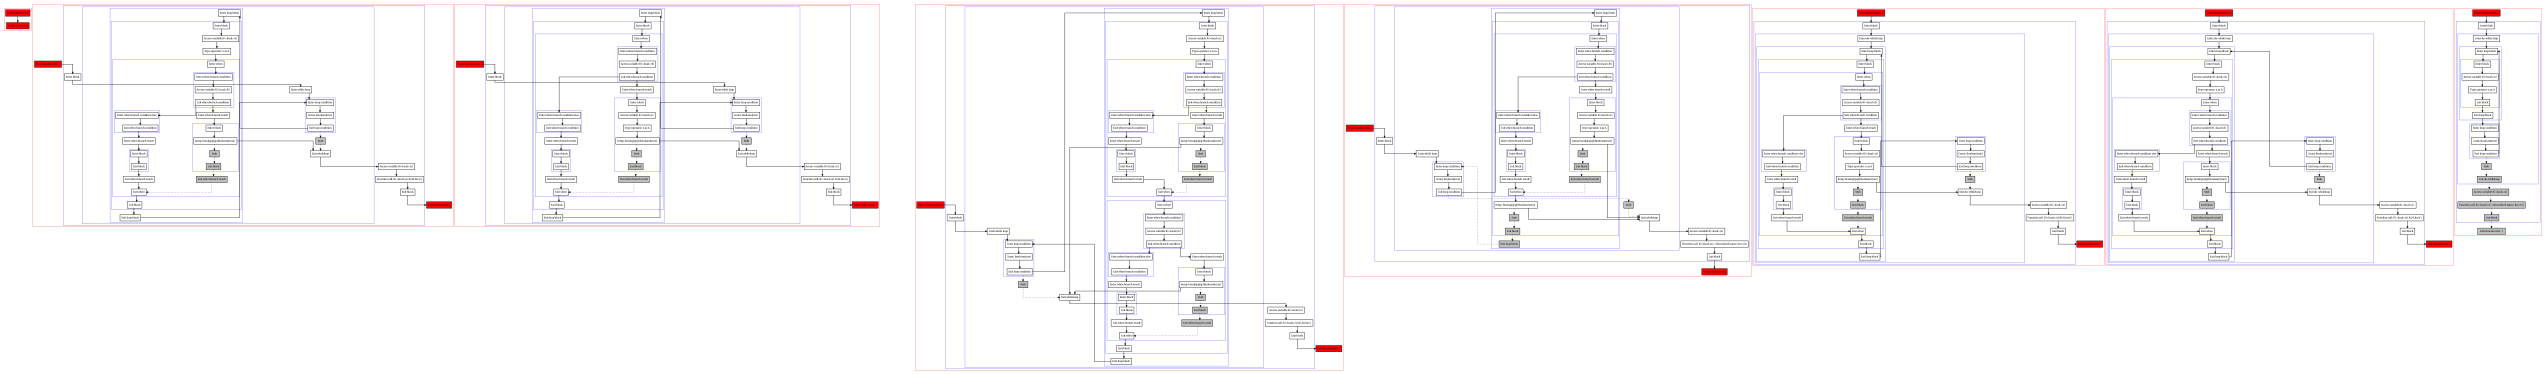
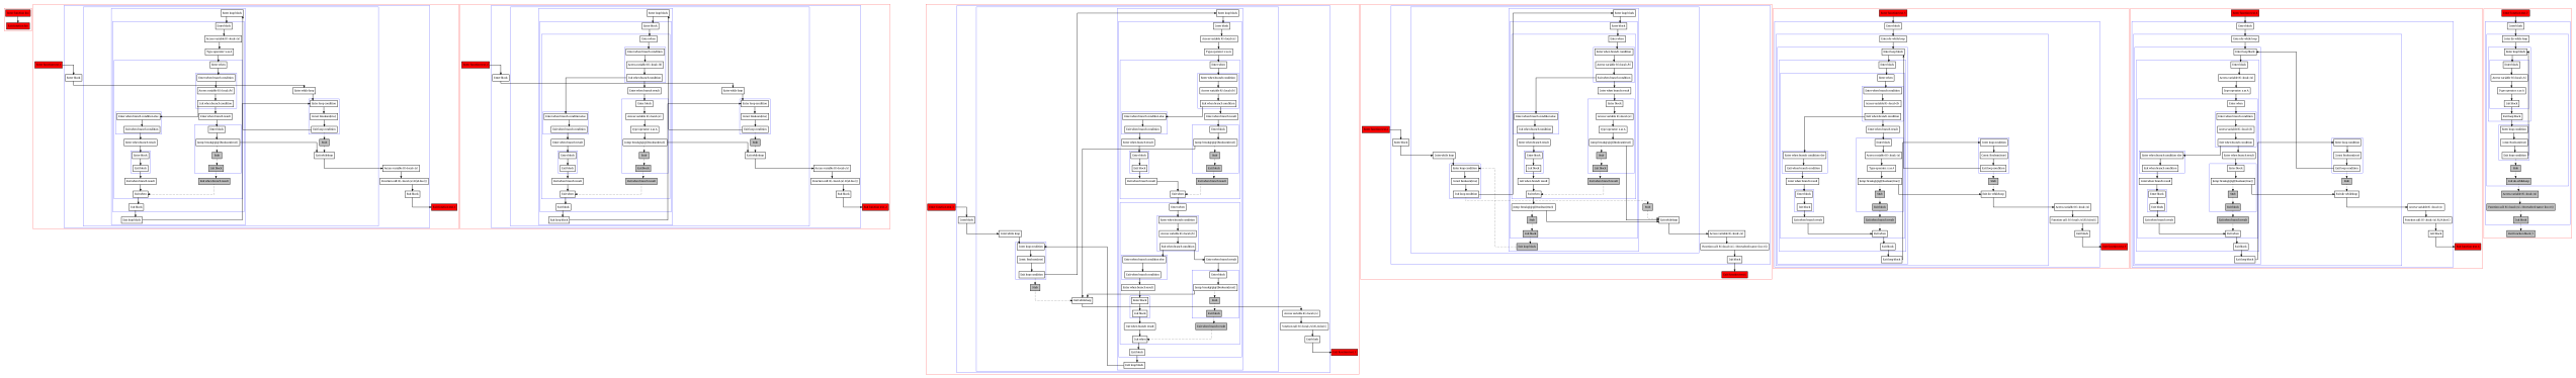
  digraph {
    nodesep=3
    splines=ortho
    fontname=Merriweather
    node [penwidth=2 shape=box fontname=Merriweather]
    edge [penwidth=2 fontname=Merriweather]
    n1 [fillcolor=red label="Enter function foo" style=filled]
    n2 [fillcolor=red label="Exit function foo" style=filled]
    n3 [label="Enter loop condition"]
    n4 [label="Const: Boolean(true)"]
    n5 [label="Exit loop condition"]
    n6 [label="Enter when branch condition "]
    n7 [label="Access variable R|<local>/b|"]
    n8 [label="Exit when branch condition"]
    n9 [label="Enter when branch condition else"]
    n10 [label="Exit when branch condition"]
    n11 [label="Enter block"]
    n12 [label="Exit block"]
    n13 [label="Enter block"]
    n14 [label="Jump: break@@@[Boolean(true)] "]
    n15 [fillcolor=gray label=Stub style=filled]
    n16 [fillcolor=gray label="Exit block" style=filled]
    n17 [label="Enter when"]
    n18 [label="Enter when branch result"]
    n19 [label="Exit when branch result"]
    n20 [label="Enter when branch result"]
    n21 [fillcolor=gray label="Exit when branch result" style=filled]
    n22 [label="Exit when"]
    n23 [label="Enter block"]
    n24 [label="Access variable R|<local>/x|"]
    n25 [label="Type operator: x as A"]
    n26 [label="Exit block"]
    n27 [label="Enter loop block"]
    n28 [label="Exit loop block"]
    n29 [label="Enter while loop"]
    n30 [fillcolor=gray label=Stub style=filled]
    n31 [label="Exit whileloop"]
    n32 [label="Enter block"]
    n33 [label="Access variable R|<local>/x|"]
    n34 [label="Function call: R|<local>/x|.R|/A.foo|()"]
    n35 [label="Exit block"]
    n36 [fillcolor=red label="Enter function test_1" style=filled]
    n37 [fillcolor=red label="Exit function test_1" style=filled]
    n38 [label="Enter loop condition"]
    n39 [label="Const: Boolean(true)"]
    n40 [label="Exit loop condition"]
    n41 [label="Enter when branch condition "]
    n42 [label="Access variable R|<local>/b|"]
    n43 [label="Exit when branch condition"]
    n44 [label="Enter when branch condition else"]
    n45 [label="Exit when branch condition"]
    n46 [label="Enter block"]
    n47 [label="Exit block"]
    n48 [label="Enter block"]
    n49 [label="Access variable R|<local>/x|"]
    n50 [label="Type operator: x as A"]
    n51 [label="Jump: break@@@[Boolean(true)] "]
    n52 [fillcolor=gray label=Stub style=filled]
    n53 [fillcolor=gray label="Exit block" style=filled]
    n54 [label="Enter when"]
    n55 [label="Enter when branch result"]
    n56 [label="Exit when branch result"]
    n57 [label="Enter when branch result"]
    n58 [fillcolor=gray label="Exit when branch result" style=filled]
    n59 [label="Exit when"]
    n60 [label="Enter block"]
    n61 [label="Exit block"]
    n62 [label="Enter loop block"]
    n63 [label="Exit loop block"]
    n64 [label="Enter while loop"]
    n65 [fillcolor=gray label=Stub style=filled]
    n66 [label="Exit whileloop"]
    n67 [label="Enter block"]
    n68 [label="Access variable R|<local>/x|"]
    n69 [label="Function call: R|<local>/x|.R|/A.foo|()"]
    n70 [label="Exit block"]
    n71 [fillcolor=red label="Enter function test_2" style=filled]
    n72 [fillcolor=red label="Exit function test_2" style=filled]
    n73 [label="Enter loop condition"]
    n74 [label="Const: Boolean(true)"]
    n75 [label="Exit loop condition"]
    n76 [label="Enter when branch condition "]
    n77 [label="Access variable R|<local>/b|"]
    n78 [label="Exit when branch condition"]
    n79 [label="Enter when branch condition else"]
    n80 [label="Exit when branch condition"]
    n81 [label="Enter block"]
    n82 [label="Exit block"]
    n83 [label="Enter block"]
    n84 [label="Jump: break@@@[Boolean(true)] "]
    n85 [fillcolor=gray label=Stub style=filled]
    n86 [fillcolor=gray label="Exit block" style=filled]
    n87 [label="Enter when"]
    n88 [label="Enter when branch result"]
    n89 [label="Exit when branch result"]
    n90 [label="Enter when branch result"]
    n91 [fillcolor=gray label="Exit when branch result" style=filled]
    n92 [label="Exit when"]
    n93 [label="Enter when branch condition "]
    n94 [label="Access variable R|<local>/b|"]
    n95 [label="Exit when branch condition"]
    n96 [label="Enter when branch condition else"]
    n97 [label="Exit when branch condition"]
    n98 [label="Enter block"]
    n99 [label="Exit block"]
    n100 [label="Enter block"]
    n101 [label="Jump: break@@@[Boolean(true)] "]
    n102 [fillcolor=gray label=Stub style=filled]
    n103 [fillcolor=gray label="Exit block" style=filled]
    n104 [label="Enter when"]
    n105 [label="Enter when branch result"]
    n106 [label="Exit when branch result"]
    n107 [label="Enter when branch result"]
    n108 [fillcolor=gray label="Exit when branch result" style=filled]
    n109 [label="Exit when"]
    n110 [label="Enter block"]
    n111 [label="Access variable R|<local>/x|"]
    n112 [label="Type operator: x as A"]
    n113 [label="Exit block"]
    n114 [label="Enter loop block"]
    n115 [label="Exit loop block"]
    n116 [label="Enter while loop"]
    n117 [fillcolor=gray label=Stub style=filled]
    n118 [label="Exit whileloop"]
    n119 [label="Enter block"]
    n120 [label="Access variable R|<local>/x|"]
    n121 [label="Function call: R|<local>/x|.R|/A.foo|()"]
    n122 [label="Exit block"]
    n123 [fillcolor=red label="Enter function test_3" style=filled]
    n124 [fillcolor=red label="Exit function test_3" style=filled]
    n125 [label="Enter loop condition"]
    n126 [label="Const: Boolean(true)"]
    n127 [label="Exit loop condition"]
    n128 [label="Enter when branch condition "]
    n129 [label="Access variable R|<local>/b|"]
    n130 [label="Exit when branch condition"]
    n131 [label="Enter when branch condition else"]
    n132 [label="Exit when branch condition"]
    n133 [label="Enter block"]
    n134 [label="Exit block"]
    n135 [label="Enter block"]
    n136 [label="Access variable R|<local>/x|"]
    n137 [label="Type operator: x as A"]
    n138 [label="Jump: break@@@[Boolean(true)] "]
    n139 [fillcolor=gray label=Stub style=filled]
    n140 [fillcolor=gray label="Exit block" style=filled]
    n141 [label="Enter when"]
    n142 [label="Enter when branch result"]
    n143 [label="Exit when branch result"]
    n144 [label="Enter when branch result"]
    n145 [fillcolor=gray label="Exit when branch result" style=filled]
    n146 [label="Exit when"]
    n147 [label="Enter block"]
    n148 [label="Jump: break@@@[Boolean(true)] "]
    n149 [fillcolor=gray label=Stub style=filled]
    n150 [fillcolor=gray label="Exit block" style=filled]
    n151 [label="Enter loop block"]
    n152 [fillcolor=gray label="Exit loop block" style=filled]
    n153 [label="Enter while loop"]
    n154 [fillcolor=gray label=Stub style=filled]
    n155 [label="Exit whileloop"]
    n156 [label="Enter block"]
    n157 [label="Access variable R|<local>/x|"]
    n158 [label="Function call: R|<local>/x|.<Unresolved name: foo>#()"]
    n159 [label="Exit block"]
    n160 [fillcolor=red label="Enter function test_4" style=filled]
    n161 [fillcolor=red label="Exit function test_4" style=filled]
    n162 [label="Enter when branch condition "]
    n163 [label="Access variable R|<local>/b|"]
    n164 [label="Exit when branch condition"]
    n165 [label="Enter when branch condition else"]
    n166 [label="Exit when branch condition"]
    n167 [label="Enter block"]
    n168 [label="Exit block"]
    n169 [label="Enter block"]
    n170 [label="Access variable R|<local>/x|"]
    n171 [label="Type operator: x as A"]
    n172 [label="Jump: break@@@[Boolean(true)] "]
    n173 [fillcolor=gray label=Stub style=filled]
    n174 [fillcolor=gray label="Exit block" style=filled]
    n175 [label="Enter when"]
    n176 [label="Enter when branch result"]
    n177 [label="Exit when branch result"]
    n178 [label="Enter when branch result"]
    n179 [fillcolor=gray label="Exit when branch result" style=filled]
    n180 [label="Exit when"]
    n181 [label="Enter block"]
    n182 [label="Exit block"]
    n183 [label="Enter loop block"]
    n184 [label="Exit loop block"]
    n185 [label="Enter loop condition"]
    n186 [label="Const: Boolean(true)"]
    n187 [label="Exit loop condition"]
    n188 [label="Enter do-while loop"]
    n189 [fillcolor=gray label=Stub style=filled]
    n190 [label="Exit do-whileloop"]
    n191 [label="Enter block"]
    n192 [label="Access variable R|<local>/x|"]
    n193 [label="Function call: R|<local>/x|.R|/A.foo|()"]
    n194 [label="Exit block"]
    n195 [fillcolor=red label="Enter function test_5" style=filled]
    n196 [fillcolor=red label="Exit function test_5" style=filled]
    n197 [label="Enter when branch condition "]
    n198 [label="Access variable R|<local>/b|"]
    n199 [label="Exit when branch condition"]
    n200 [label="Enter when branch condition else"]
    n201 [label="Exit when branch condition"]
    n202 [label="Enter block"]
    n203 [label="Exit block"]
    n204 [label="Enter block"]
    n205 [label="Jump: break@@@[Boolean(true)] "]
    n206 [fillcolor=gray label=Stub style=filled]
    n207 [fillcolor=gray label="Exit block" style=filled]
    n208 [label="Enter when"]
    n209 [label="Enter when branch result"]
    n210 [label="Exit when branch result"]
    n211 [label="Enter when branch result"]
    n212 [fillcolor=gray label="Exit when branch result" style=filled]
    n213 [label="Exit when"]
    n214 [label="Enter block"]
    n215 [label="Access variable R|<local>/x|"]
    n216 [label="Type operator: x as A"]
    n217 [label="Exit block"]
    n218 [label="Enter loop block"]
    n219 [label="Exit loop block"]
    n220 [label="Enter loop condition"]
    n221 [label="Const: Boolean(true)"]
    n222 [label="Exit loop condition"]
    n223 [label="Enter do-while loop"]
    n224 [fillcolor=gray label=Stub style=filled]
    n225 [label="Exit do-whileloop"]
    n226 [label="Enter block"]
    n227 [label="Access variable R|<local>/x|"]
    n228 [label="Function call: R|<local>/x|.R|/A.foo|()"]
    n229 [label="Exit block"]
    n230 [fillcolor=red label="Enter function test_6" style=filled]
    n231 [fillcolor=red label="Exit function test_6" style=filled]
    n232 [label="Enter block"]
    n233 [label="Access variable R|<local>/x|"]
    n234 [label="Type operator: x as A"]
    n235 [label="Exit block"]
    n236 [label="Enter loop block"]
    n237 [label="Exit loop block"]
    n238 [label="Enter loop condition"]
    n239 [label="Const: Boolean(true)"]
    n240 [label="Exit loop condition"]
    n241 [label="Enter do-while loop"]
    n242 [fillcolor=gray label=Stub style=filled]
    n243 [fillcolor=gray label="Exit do-whileloop" style=filled]
    n244 [label="Enter block"]
    n245 [fillcolor=gray label="Access variable R|<local>/x|" style=filled]
    n246 [fillcolor=gray label="Function call: R|<local>/x|.<Unresolved name: foo>#()" style=filled]
    n247 [fillcolor=gray label="Exit block" style=filled]
    n248 [fillcolor=red label="Enter function test_7" style=filled]
-   n249 [fillcolor=gray label="Exit function test_7" style=filled]
+   n249 [fillcolor=gray label="Exit function block_7" style=filled]
    subgraph cluster_1 {
      color=red
      n1
      n2
    }
    subgraph cluster_2 {
      color=red
      n36
      n37
      subgraph cluster_3 {
        color=blue
        n32
        n33
        n34
        n35
        subgraph cluster_4 {
          color=blue
          n29
          n30
          n31
          subgraph cluster_5 {
            color=blue
            n3
            n4
            n5
          }
          subgraph cluster_6 {
            color=blue
            n27
            n28
            subgraph cluster_7 {
              color=blue
              n23
              n24
              n25
              n26
              subgraph cluster_8 {
                color=blue
                n17
                n18
                n19
                n20
                n21
                n22
                subgraph cluster_9 {
                  color=blue
                  n6
                  n7
                  n8
                }
                subgraph cluster_10 {
                  color=blue
                  n9
                  n10
                }
                subgraph cluster_11 {
                  color=blue
                  n11
                  n12
                }
                subgraph cluster_12 {
                  color=blue
                  n13
                  n14
                  n15
                  n16
                }
              }
            }
          }
        }
      }
    }
    subgraph cluster_13 {
      color=red
      n71
      n72
      subgraph cluster_14 {
        color=blue
        n67
        n68
        n69
        n70
        subgraph cluster_15 {
          color=blue
          n64
          n65
          n66
          subgraph cluster_16 {
            color=blue
            n38
            n39
            n40
          }
          subgraph cluster_17 {
            color=blue
            n62
            n63
            subgraph cluster_18 {
              color=blue
              n60
              n61
              subgraph cluster_19 {
                color=blue
                n54
                n55
                n56
                n57
                n58
                n59
                subgraph cluster_20 {
                  color=blue
                  n41
                  n42
                  n43
                }
                subgraph cluster_21 {
                  color=blue
                  n44
                  n45
                }
                subgraph cluster_22 {
                  color=blue
                  n46
                  n47
                }
                subgraph cluster_23 {
                  color=blue
                  n48
                  n49
                  n50
                  n51
                  n52
                  n53
                }
              }
            }
          }
        }
      }
    }
    subgraph cluster_24 {
      color=red
      n123
      n124
      subgraph cluster_25 {
        color=blue
        n119
        n120
        n121
        n122
        subgraph cluster_26 {
          color=blue
          n116
          n117
          n118
          subgraph cluster_27 {
            color=blue
            n73
            n74
            n75
          }
          subgraph cluster_28 {
            color=blue
            n114
            n115
            subgraph cluster_29 {
              color=blue
              n110
              n111
              n112
              n113
              subgraph cluster_30 {
                color=blue
                n87
                n88
                n89
                n90
                n91
                n92
                subgraph cluster_31 {
                  color=blue
                  n76
                  n77
                  n78
                }
                subgraph cluster_32 {
                  color=blue
                  n79
                  n80
                }
                subgraph cluster_33 {
                  color=blue
                  n81
                  n82
                }
                subgraph cluster_34 {
                  color=blue
                  n83
                  n84
                  n85
                  n86
                }
              }
              subgraph cluster_35 {
                color=blue
                n104
                n105
                n106
                n107
                n108
                n109
                subgraph cluster_36 {
                  color=blue
                  n93
                  n94
                  n95
                }
                subgraph cluster_37 {
                  color=blue
                  n96
                  n97
                }
                subgraph cluster_38 {
                  color=blue
                  n98
                  n99
                }
                subgraph cluster_39 {
                  color=blue
                  n100
                  n101
                  n102
                  n103
                }
              }
            }
          }
        }
      }
    }
    subgraph cluster_40 {
      color=red
      n160
      n161
      subgraph cluster_41 {
        color=blue
        n156
        n157
        n158
        n159
        subgraph cluster_42 {
          color=blue
          n153
          n154
          n155
          subgraph cluster_43 {
            color=blue
            n125
            n126
            n127
          }
          subgraph cluster_44 {
            color=blue
            n151
            n152
            subgraph cluster_45 {
              color=blue
              n147
              n148
              n149
              n150
              subgraph cluster_46 {
                color=blue
                n141
                n142
                n143
                n144
                n145
                n146
                subgraph cluster_47 {
                  color=blue
                  n128
                  n129
                  n130
                }
                subgraph cluster_48 {
                  color=blue
                  n131
                  n132
                }
                subgraph cluster_49 {
                  color=blue
                  n133
                  n134
                }
                subgraph cluster_50 {
                  color=blue
                  n135
                  n136
                  n137
                  n138
                  n139
                  n140
                }
              }
            }
          }
        }
      }
    }
    subgraph cluster_51 {
      color=red
      n195
      n196
      subgraph cluster_52 {
        color=blue
        n191
        n192
        n193
        n194
        subgraph cluster_53 {
          color=blue
          n188
          n189
          n190
          subgraph cluster_54 {
            color=blue
            n183
            n184
            subgraph cluster_55 {
              color=blue
              n181
              n182
              subgraph cluster_56 {
                color=blue
                n175
                n176
                n177
                n178
                n179
                n180
                subgraph cluster_57 {
                  color=blue
                  n162
                  n163
                  n164
                }
                subgraph cluster_58 {
                  color=blue
                  n165
                  n166
                }
                subgraph cluster_59 {
                  color=blue
                  n167
                  n168
                }
                subgraph cluster_60 {
                  color=blue
                  n169
                  n170
                  n171
                  n172
                  n173
                  n174
                }
              }
            }
          }
          subgraph cluster_61 {
            color=blue
            n185
            n186
            n187
          }
        }
      }
    }
    subgraph cluster_62 {
      color=red
      n230
      n231
      subgraph cluster_63 {
        color=blue
        n226
        n227
        n228
        n229
        subgraph cluster_64 {
          color=blue
          n223
          n224
          n225
          subgraph cluster_65 {
            color=blue
            n218
            n219
            subgraph cluster_66 {
              color=blue
              n214
              n215
              n216
              n217
              subgraph cluster_67 {
                color=blue
                n208
                n209
                n210
                n211
                n212
                n213
                subgraph cluster_68 {
                  color=blue
                  n197
                  n198
                  n199
                }
                subgraph cluster_69 {
                  color=blue
                  n200
                  n201
                }
                subgraph cluster_70 {
                  color=blue
                  n202
                  n203
                }
                subgraph cluster_71 {
                  color=blue
                  n204
                  n205
                  n206
                  n207
                }
              }
            }
          }
          subgraph cluster_72 {
            color=blue
            n220
            n221
            n222
          }
        }
      }
    }
    subgraph cluster_73 {
      color=red
      n248
      n249
      subgraph cluster_74 {
        color=blue
        n244
        n245
        n246
        n247
        subgraph cluster_75 {
          color=blue
          n241
          n242
          n243
          subgraph cluster_76 {
            color=blue
            n236
            n237
            subgraph cluster_77 {
              color=blue
              n232
              n233
              n234
              n235
            }
          }
          subgraph cluster_78 {
            color=blue
            n238
            n239
            n240
          }
        }
      }
    }
    n1 -> n2
    n3 -> n4
    n4 -> n5
    n5 -> n27
    n5 -> n30 [style=dotted]
    n6 -> n7
    n7 -> n8
    n8 -> n9
    n8 -> n20
    n9 -> n10
    n10 -> n18
    n11 -> n12
    n12 -> n19
    n13 -> n14
    n14 -> n15 [style=dotted]
    n14 -> n31
    n15 -> n16 [style=dotted]
    n16 -> n21 [style=dotted]
    n17 -> n6
    n18 -> n11
    n19 -> n22
    n20 -> n13
    n21 -> n22 [style=dotted]
    n22 -> n26
    n23 -> n24
    n24 -> n25
    n25 -> n17
    n26 -> n28
    n27 -> n23
    n28 -> n3
    n29 -> n3
    n30 -> n31 [style=dotted]
    n31 -> n33
    n32 -> n29
    n33 -> n34
    n34 -> n35
    n35 -> n37
    n36 -> n32
    n38 -> n39
    n39 -> n40
    n40 -> n62
    n40 -> n65 [style=dotted]
    n41 -> n42
    n42 -> n43
    n43 -> n44
    n43 -> n57
    n44 -> n45
    n45 -> n55
    n46 -> n47
    n47 -> n56
    n48 -> n49
    n49 -> n50
    n50 -> n51
    n51 -> n52 [style=dotted]
    n51 -> n66
    n52 -> n53 [style=dotted]
    n53 -> n58 [style=dotted]
    n54 -> n41
    n55 -> n46
    n56 -> n59
    n57 -> n48
    n58 -> n59 [style=dotted]
    n59 -> n61
    n60 -> n54
    n61 -> n63
    n62 -> n60
    n63 -> n38
    n64 -> n38
    n65 -> n66 [style=dotted]
    n66 -> n68
    n67 -> n64
    n68 -> n69
    n69 -> n70
    n70 -> n72
    n71 -> n67
    n73 -> n74
    n74 -> n75
    n75 -> n114
    n75 -> n117 [style=dotted]
    n76 -> n77
    n77 -> n78
    n78 -> n79
    n78 -> n90
    n79 -> n80
    n80 -> n88
    n81 -> n82
    n82 -> n89
    n83 -> n84
    n84 -> n85 [style=dotted]
    n84 -> n118
    n85 -> n86 [style=dotted]
    n86 -> n91 [style=dotted]
    n87 -> n76
    n88 -> n81
    n89 -> n92
    n90 -> n83
    n91 -> n92 [style=dotted]
    n92 -> n104
    n93 -> n94
    n94 -> n95
    n95 -> n96
    n95 -> n107
    n96 -> n97
    n97 -> n105
    n98 -> n99
    n99 -> n106
    n100 -> n101
    n101 -> n102 [style=dotted]
    n101 -> n118
    n102 -> n103 [style=dotted]
    n103 -> n108 [style=dotted]
    n104 -> n93
    n105 -> n98
    n106 -> n109
    n107 -> n100
    n108 -> n109 [style=dotted]
    n109 -> n113
    n110 -> n111
    n111 -> n112
    n112 -> n87
    n113 -> n115
    n114 -> n110
    n115 -> n73
    n116 -> n73
    n117 -> n118 [style=dotted]
    n118 -> n120
    n119 -> n116
    n120 -> n121
    n121 -> n122
    n122 -> n124
    n123 -> n119
    n125 -> n126
    n126 -> n127
    n127 -> n151
    n127 -> n154 [style=dotted]
    n128 -> n129
    n129 -> n130
    n130 -> n131
    n130 -> n144
    n131 -> n132
    n132 -> n142
    n133 -> n134
    n134 -> n143
    n135 -> n136
    n136 -> n137
    n137 -> n138
    n138 -> n139 [style=dotted]
    n138 -> n155
    n139 -> n140 [style=dotted]
    n140 -> n145 [style=dotted]
    n141 -> n128
    n142 -> n133
    n143 -> n146
    n144 -> n135
    n145 -> n146 [style=dotted]
    n146 -> n148
    n147 -> n141
    n148 -> n149 [style=dotted]
    n148 -> n155
    n149 -> n150 [style=dotted]
    n150 -> n152 [style=dotted]
    n151 -> n147
    n152 -> n125 [style=dotted]
    n153 -> n125
    n154 -> n155 [style=dotted]
    n155 -> n157
    n156 -> n153
    n157 -> n158
    n158 -> n159
    n159 -> n161
    n160 -> n156
    n162 -> n163
    n163 -> n164
    n164 -> n165
    n164 -> n178
    n165 -> n166
    n166 -> n176
    n167 -> n168
    n168 -> n177
    n169 -> n170
    n170 -> n171
    n171 -> n172
    n172 -> n173 [style=dotted]
    n172 -> n190
    n173 -> n174 [style=dotted]
    n174 -> n179 [style=dotted]
    n175 -> n162
    n176 -> n167
    n177 -> n180
    n178 -> n169
    n179 -> n180 [style=dotted]
    n180 -> n182
    n181 -> n175
    n182 -> n184
    n183 -> n181
    n184 -> n185
    n185 -> n186
    n186 -> n187
    n187 -> n183
    n187 -> n189 [style=dotted]
    n188 -> n183
    n189 -> n190 [style=dotted]
    n190 -> n192
    n191 -> n188
    n192 -> n193
    n193 -> n194
    n194 -> n196
    n195 -> n191
    n197 -> n198
    n198 -> n199
    n199 -> n200
    n199 -> n211
    n200 -> n201
    n201 -> n209
    n202 -> n203
    n203 -> n210
    n204 -> n205
    n205 -> n206 [style=dotted]
    n205 -> n225
    n206 -> n207 [style=dotted]
    n207 -> n212 [style=dotted]
    n208 -> n197
    n209 -> n202
    n210 -> n213
    n211 -> n204
    n212 -> n213 [style=dotted]
    n213 -> n217
    n214 -> n215
    n215 -> n216
    n216 -> n208
    n217 -> n219
    n218 -> n214
    n219 -> n220
    n220 -> n221
    n221 -> n222
    n222 -> n218
    n222 -> n224 [style=dotted]
    n223 -> n218
    n224 -> n225 [style=dotted]
    n225 -> n227
    n226 -> n223
    n227 -> n228
    n228 -> n229
    n229 -> n231
    n230 -> n226
    n232 -> n233
    n233 -> n234
    n234 -> n235
    n235 -> n237
    n236 -> n232
    n237 -> n238
    n238 -> n239
    n239 -> n240
    n240 -> n236
    n240 -> n242 [style=dotted]
    n241 -> n236
    n242 -> n243 [style=dotted]
    n243 -> n245 [style=dotted]
    n244 -> n241
    n245 -> n246 [style=dotted]
    n246 -> n247 [style=dotted]
    n247 -> n249 [style=dotted]
    n248 -> n244
  }
